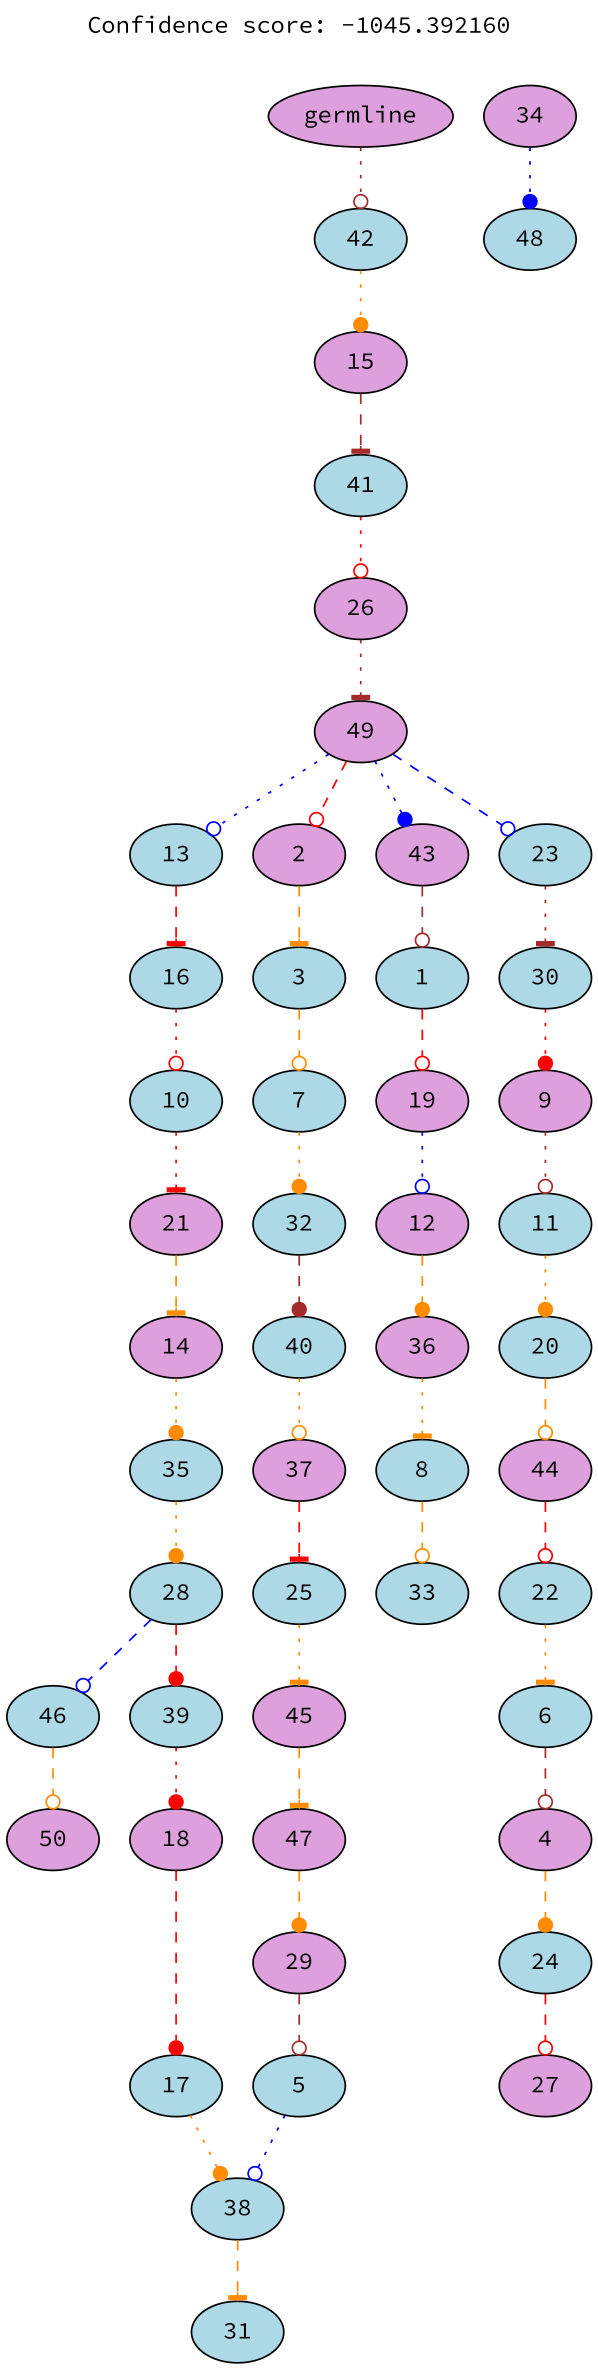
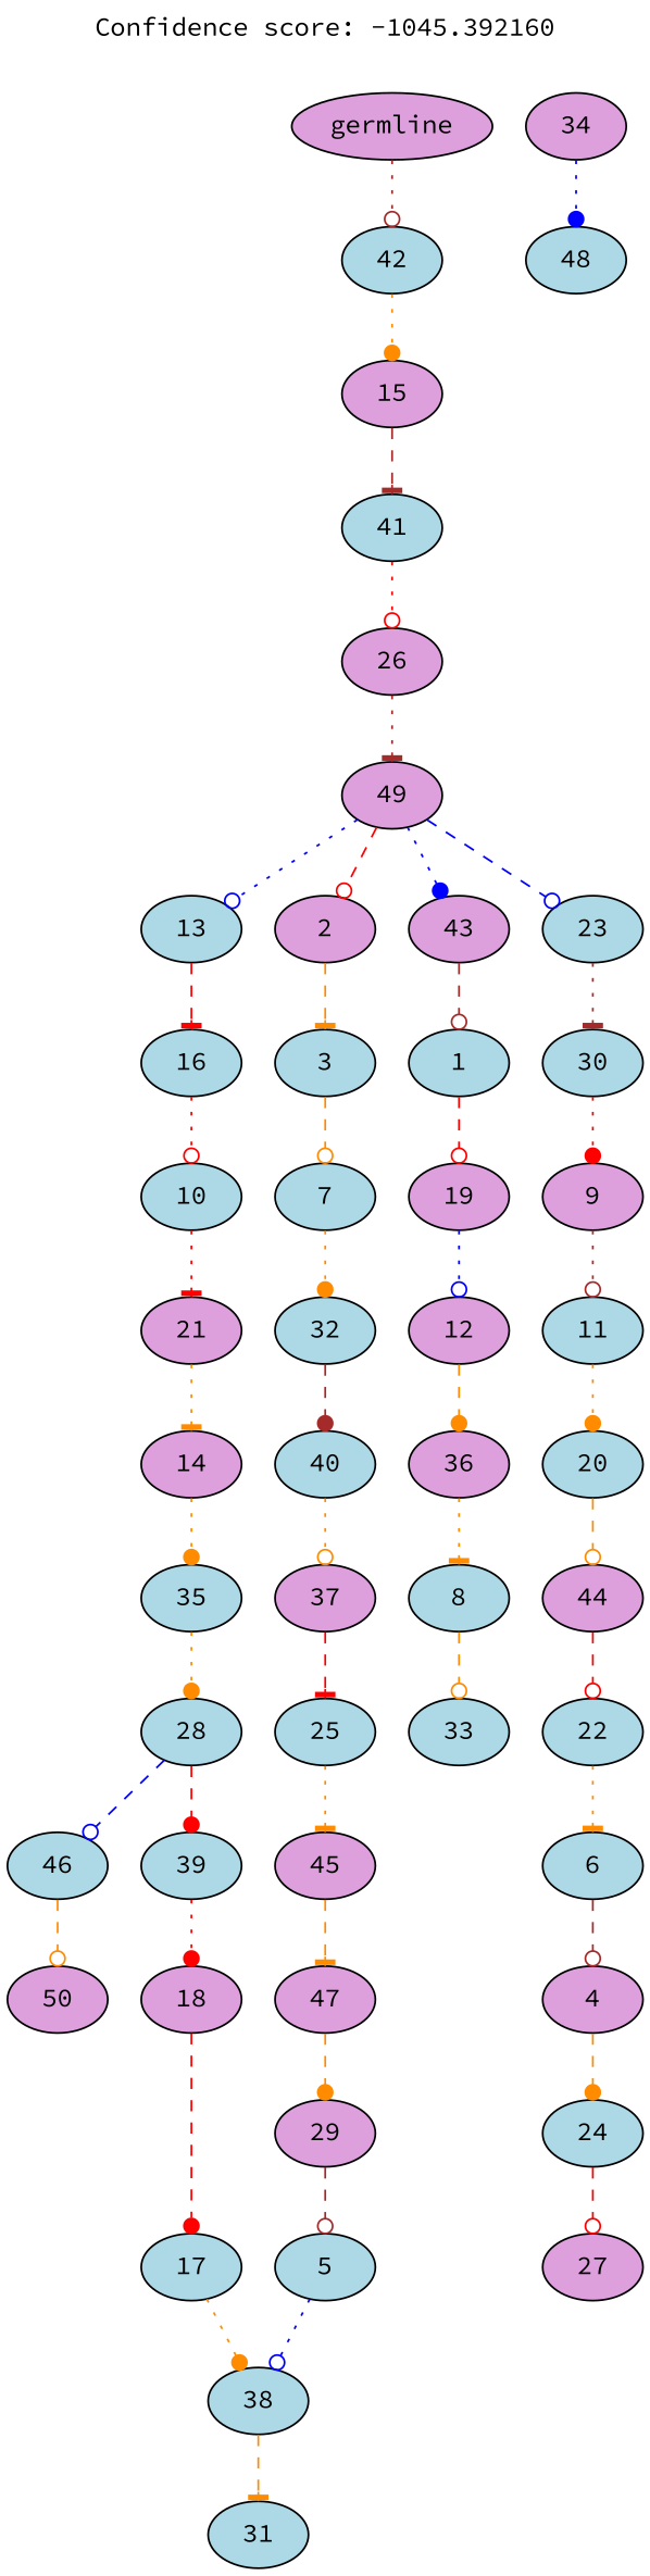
  digraph {
    fontname="Source Code Pro"
    label="Confidence score: -1045.392160"
    labelloc=t
    node [fillcolor=lightblue fontname="Source Code Pro" style=filled]
    edge [arrowhead=odot color=darkorange fontname="Source Code Pro" style=dashed]
    n1 [label=46]
    n2 [fillcolor=plum label=50]
    n3 [label=38]
    n4 [label=31]
    n5 [label=17]
    n6 [fillcolor=plum label=18]
    n7 [label=39]
    n8 [label=28]
    n9 [label=35]
    n10 [fillcolor=plum label=14]
    n11 [fillcolor=plum label=21]
    n12 [label=10]
    n13 [label=16]
    n14 [label=13]
    n15 [fillcolor=plum label=34]
    n16 [label=48]
    n17 [label=5]
    n18 [fillcolor=plum label=29]
    n19 [fillcolor=plum label=47]
    n20 [fillcolor=plum label=45]
    n21 [label=25]
    n22 [fillcolor=plum label=37]
    n23 [label=40]
    n24 [label=32]
    n25 [label=7]
    n26 [label=3]
    n27 [fillcolor=plum label=2]
    n28 [label=8]
    n29 [label=33]
    n30 [fillcolor=plum label=36]
    n31 [fillcolor=plum label=12]
    n32 [fillcolor=plum label=19]
    n33 [label=1]
    n34 [fillcolor=plum label=43]
    n35 [label=24]
    n36 [fillcolor=plum label=27]
    n37 [fillcolor=plum label=4]
    n38 [label=6]
    n39 [label=22]
    n40 [fillcolor=plum label=44]
    n41 [label=20]
    n42 [label=11]
    n43 [fillcolor=plum label=9]
    n44 [label=30]
    n45 [label=23]
    n46 [fillcolor=plum label=49]
    n47 [fillcolor=plum label=26]
    n48 [label=41]
    n49 [fillcolor=plum label=15]
    n50 [label=42]
    n51 [fillcolor=plum label=germline]
    n1 -> n2
    n3 -> n4 [arrowhead=tee]
    n5 -> n3 [arrowhead=dot style=dotted]
    n6 -> n5 [arrowhead=dot color=red]
    n7 -> n6 [arrowhead=dot color=red style=dotted]
    n8 -> n1 [color=blue]
    n8 -> n7 [arrowhead=dot color=red]
    n9 -> n8 [arrowhead=dot style=dotted]
    n10 -> n9 [arrowhead=dot style=dotted]
-   n11 -> n10 [arrowhead=tee]
+   n11 -> n10 [arrowhead=tee style=dotted]
    n12 -> n11 [arrowhead=tee color=red style=dotted]
    n13 -> n12 [color=red style=dotted]
    n14 -> n13 [arrowhead=tee color=red]
    n15 -> n16 [arrowhead=dot color=blue style=dotted]
    n17 -> n3 [color=blue style=dotted]
    n18 -> n17 [color=brown]
    n19 -> n18 [arrowhead=dot]
    n20 -> n19 [arrowhead=tee]
    n21 -> n20 [arrowhead=tee style=dotted]
    n22 -> n21 [arrowhead=tee color=red]
    n23 -> n22 [style=dotted]
    n24 -> n23 [arrowhead=dot color=brown]
    n25 -> n24 [arrowhead=dot style=dotted]
    n26 -> n25
    n27 -> n26 [arrowhead=tee]
    n28 -> n29
    n30 -> n28 [arrowhead=tee style=dotted]
    n31 -> n30 [arrowhead=dot]
    n32 -> n31 [color=blue style=dotted]
    n33 -> n32 [color=red]
    n34 -> n33 [color=brown]
    n35 -> n36 [color=red]
    n37 -> n35 [arrowhead=dot]
    n38 -> n37 [color=brown]
    n39 -> n38 [arrowhead=tee style=dotted]
    n40 -> n39 [color=red]
    n41 -> n40
    n42 -> n41 [arrowhead=dot style=dotted]
    n43 -> n42 [color=brown style=dotted]
    n44 -> n43 [arrowhead=dot color=red style=dotted]
    n45 -> n44 [arrowhead=tee color=brown style=dotted]
    n46 -> n14 [color=blue style=dotted]
    n46 -> n27 [color=red]
    n46 -> n34 [arrowhead=dot color=blue style=dotted]
    n46 -> n45 [color=blue]
    n47 -> n46 [arrowhead=tee color=brown style=dotted]
    n48 -> n47 [color=red style=dotted]
    n49 -> n48 [arrowhead=tee color=brown]
    n50 -> n49 [arrowhead=dot style=dotted]
    n51 -> n50 [color=brown style=dotted]
  }
